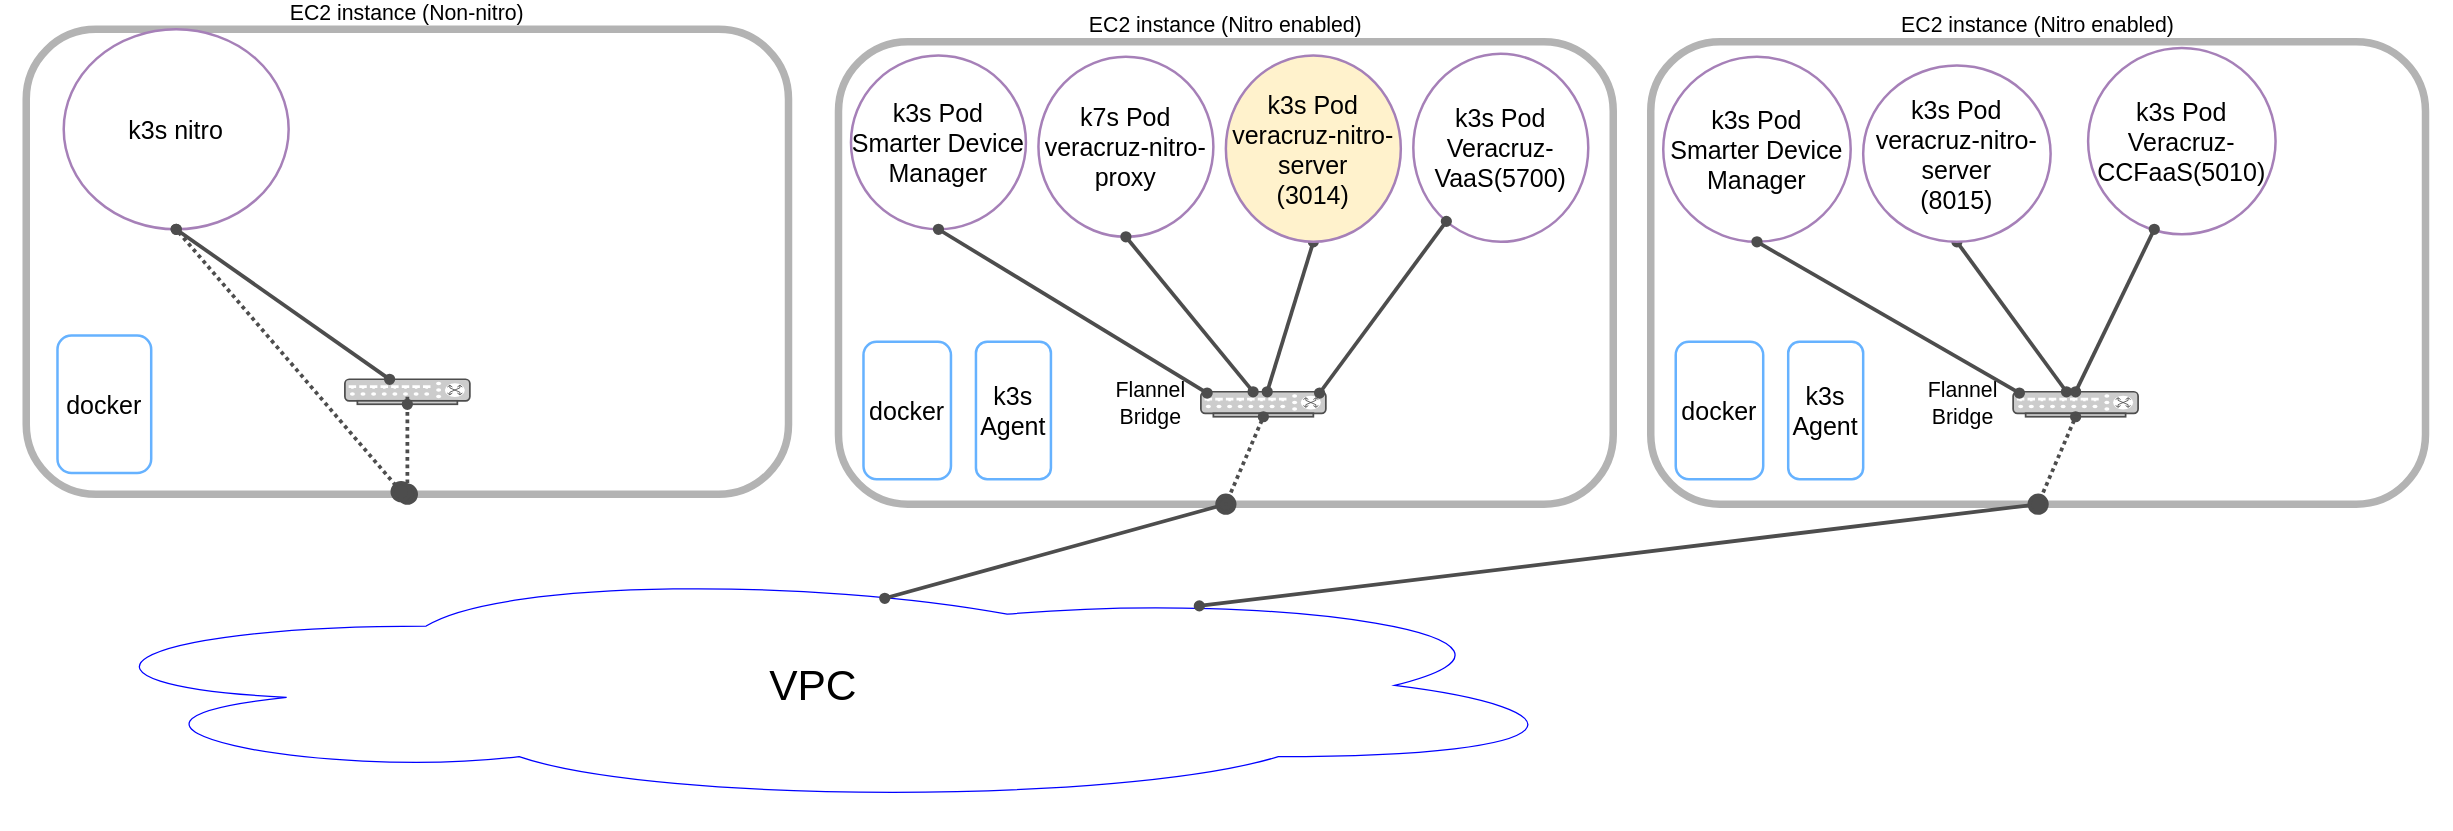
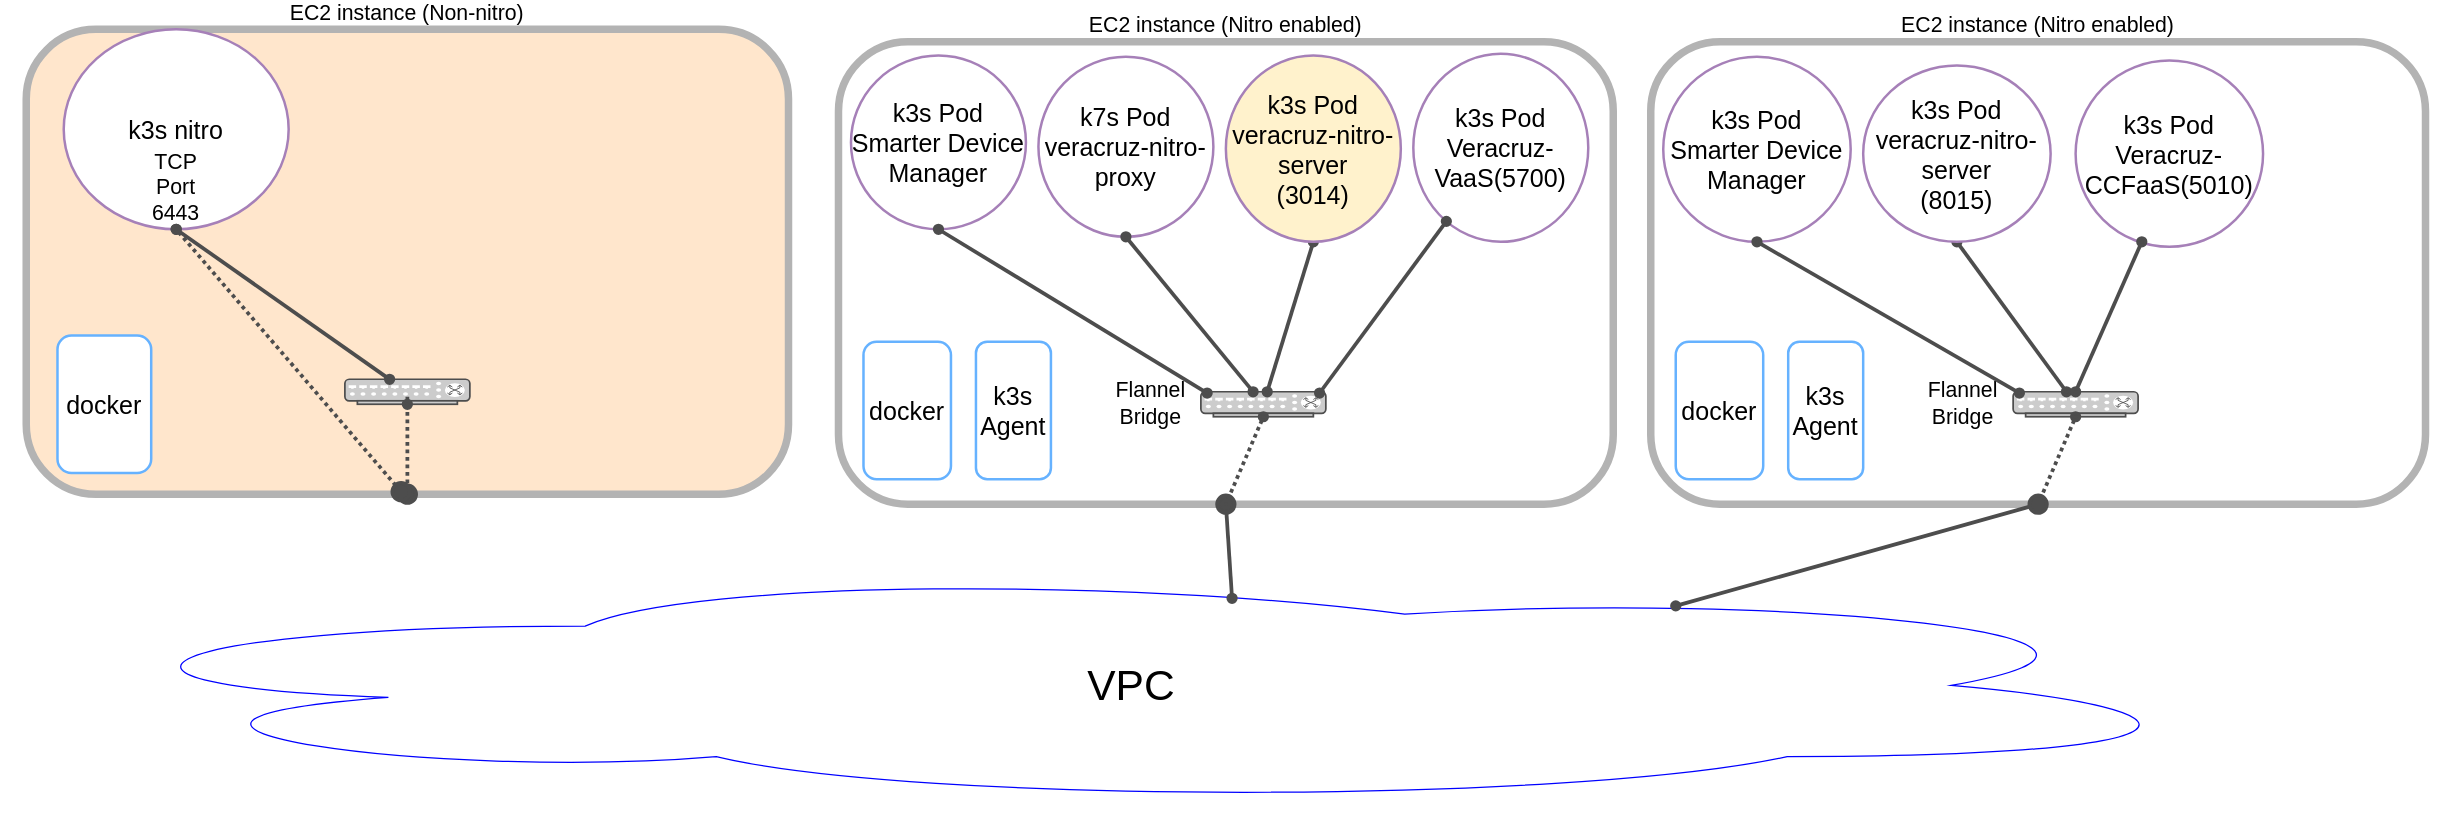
  <mxCell id="0" />
  <mxCell id="1" parent="0" />
  <mxCell id="2" value="EC2 instance (Nitro enabled)" style="rounded=1;whiteSpace=wrap;html=1;labelPosition=center;verticalLabelPosition=top;align=center;verticalAlign=bottom;strokeWidth=6;strokeColor=#B3B3B3;fontSize=17;" parent="1" vertex="1"><mxGeometry x="670" y="30" width="620" height="370" as="geometry" /></mxCell>
  <mxCell id="3" value="k7s Pod&lt;br style=&quot;font-size: 20px&quot;&gt;veracruz-nitro-proxy" style="ellipse;whiteSpace=wrap;html=1;strokeWidth=2;strokeColor=#A680B8;fontSize=20;" parent="1" vertex="1"><mxGeometry x="830" y="42" width="140" height="144" as="geometry" /></mxCell>
- <mxCell id="4" value="&lt;font style=&quot;font-size: 34px&quot;&gt;VPC&lt;/font&gt;" style="ellipse;shape=cloud;whiteSpace=wrap;html=1;strokeColor=#0000FF;" parent="1" vertex="1"><mxGeometry x="30" y="450" width="1240" height="190" as="geometry" /></mxCell>
+ <mxCell id="4" value="&lt;font style=&quot;font-size: 34px&quot;&gt;VPC&lt;/font&gt;" style="ellipse;shape=cloud;whiteSpace=wrap;html=1;strokeColor=#0000FF;" parent="1" vertex="1"><mxGeometry x="30" y="450" width="1749" height="190" as="geometry" /></mxCell>
  <mxCell id="5" value="docker" style="rounded=1;whiteSpace=wrap;html=1;strokeWidth=2;strokeColor=#66B2FF;fontSize=20;" parent="1" vertex="1"><mxGeometry x="690" y="270" width="70" height="110" as="geometry" /></mxCell>
  <mxCell id="6" value="" style="fontColor=#0066CC;verticalAlign=top;verticalLabelPosition=bottom;labelPosition=center;align=center;html=1;outlineConnect=0;fillColor=#CCCCCC;gradientColor=none;gradientDirection=north;strokeWidth=2;shape=mxgraph.networks.switch;rounded=1;strokeColor=#4D4D4D;" parent="1" vertex="1"><mxGeometry x="960" y="310" width="100" height="20" as="geometry" /></mxCell>
  <mxCell id="7" value="" style="endArrow=oval;html=1;strokeWidth=3;entryX=0.5;entryY=1;entryDx=0;entryDy=0;startArrow=oval;startFill=1;endFill=1;strokeColor=#4D4D4D;" parent="1" source="6" target="3" edge="1"><mxGeometry width="50" height="50" relative="1" as="geometry"><mxPoint x="616.5" y="309.5" as="sourcePoint" /><mxPoint x="939.5" y="299.5" as="targetPoint" /></mxGeometry></mxCell>
  <mxCell id="8" value="" style="endArrow=oval;html=1;strokeWidth=3;entryX=0.5;entryY=1;entryDx=0;entryDy=0;startArrow=oval;startFill=1;endFill=1;strokeColor=#4D4D4D;" parent="1" source="6" target="12" edge="1"><mxGeometry width="50" height="50" relative="1" as="geometry"><mxPoint x="1035" y="350" as="sourcePoint" /><mxPoint x="1110" y="258.5" as="targetPoint" /></mxGeometry></mxCell>
  <mxCell id="9" value="" style="endArrow=oval;html=1;strokeWidth=3;startArrow=oval;startFill=1;endFill=1;entryX=0.5;entryY=1;entryDx=0;entryDy=0;exitX=0.546;exitY=0.133;exitDx=0;exitDy=0;exitPerimeter=0;endSize=14;strokeColor=#4D4D4D;" parent="1" source="4" target="2" edge="1"><mxGeometry width="50" height="50" relative="1" as="geometry"><mxPoint x="1290" y="440" as="sourcePoint" /><mxPoint x="1480" y="210" as="targetPoint" /></mxGeometry></mxCell>
  <mxCell id="10" value="" style="endArrow=oval;html=1;strokeWidth=3;exitX=0.5;exitY=1;exitDx=0;exitDy=0;startArrow=oval;startFill=1;endFill=1;exitPerimeter=0;dashed=1;dashPattern=1 1;strokeColor=#4D4D4D;entryX=0.5;entryY=1;entryDx=0;entryDy=0;" parent="1" source="6" target="2" edge="1"><mxGeometry width="50" height="50" relative="1" as="geometry"><mxPoint x="910" y="210" as="sourcePoint" /><mxPoint x="1060" y="400" as="targetPoint" /></mxGeometry></mxCell>
  <mxCell id="11" value="Flannel&lt;br style=&quot;font-size: 17px;&quot;&gt;Bridge" style="text;html=1;strokeColor=none;fillColor=none;align=center;verticalAlign=middle;whiteSpace=wrap;rounded=0;fontSize=17;" parent="1" vertex="1"><mxGeometry x="900" y="310" width="40" height="20" as="geometry" /></mxCell>
  <mxCell id="12" value="k3s Pod&lt;br style=&quot;font-size: 20px&quot;&gt;veracruz-nitro-server&lt;br style=&quot;font-size: 20px&quot;&gt;(3014)" style="ellipse;whiteSpace=wrap;html=1;strokeWidth=2;strokeColor=#A680B8;fontSize=20;fillColor=#fff2cc;" parent="1" vertex="1"><mxGeometry x="980" y="41" width="140" height="149" as="geometry" /></mxCell>
- <mxCell id="13" value="EC2 instance (Non-nitro)" style="rounded=1;whiteSpace=wrap;html=1;labelPosition=center;verticalLabelPosition=top;align=center;verticalAlign=bottom;strokeWidth=6;strokeColor=#B3B3B3;fontSize=17;" parent="1" vertex="1"><mxGeometry x="20" y="20" width="610" height="372" as="geometry" /></mxCell>
+ <mxCell id="13" value="EC2 instance (Non-nitro)" style="rounded=1;whiteSpace=wrap;html=1;labelPosition=center;verticalLabelPosition=top;align=center;verticalAlign=bottom;strokeWidth=6;strokeColor=#B3B3B3;fontSize=17;fillColor=#ffe6cc;" parent="1" vertex="1"><mxGeometry x="20" y="20" width="610" height="372" as="geometry" /></mxCell>
  <mxCell id="14" value="docker" style="rounded=1;whiteSpace=wrap;html=1;strokeWidth=2;strokeColor=#66B2FF;fontSize=20;" parent="1" vertex="1"><mxGeometry x="45" y="265" width="75" height="110" as="geometry" /></mxCell>
  <mxCell id="15" value="k3s nitro" style="ellipse;whiteSpace=wrap;html=1;strokeWidth=2;strokeColor=#A680B8;fontSize=20;" parent="1" vertex="1"><mxGeometry x="50" y="20" width="180" height="160" as="geometry" /></mxCell>
  <mxCell id="16" value="" style="fontColor=#0066CC;verticalAlign=top;verticalLabelPosition=bottom;labelPosition=center;align=center;html=1;outlineConnect=0;fillColor=#CCCCCC;gradientColor=none;gradientDirection=north;strokeWidth=2;shape=mxgraph.networks.switch;rounded=1;strokeColor=#4D4D4D;" parent="1" vertex="1"><mxGeometry x="275" y="300" width="100" height="20" as="geometry" /></mxCell>
  <mxCell id="17" value="" style="endArrow=oval;html=1;strokeWidth=3;entryX=0.5;entryY=1;entryDx=0;entryDy=0;startArrow=oval;startFill=1;endFill=1;strokeColor=#4D4D4D;" parent="1" source="16" target="15" edge="1"><mxGeometry width="50" height="50" relative="1" as="geometry"><mxPoint x="1155" y="321" as="sourcePoint" /><mxPoint x="1020" y="250" as="targetPoint" /></mxGeometry></mxCell>
+ <mxCell id="18" value="TCP Port 6443" style="text;html=1;strokeColor=none;fillColor=none;align=center;verticalAlign=middle;whiteSpace=wrap;rounded=0;fontSize=17;" parent="1" vertex="1"><mxGeometry x="120" y="112" width="40" height="69" as="geometry" /></mxCell>
  <mxCell id="19" value="" style="endArrow=oval;html=1;strokeWidth=3;startArrow=oval;startFill=1;endFill=1;dashed=1;dashPattern=1 1;strokeColor=#4D4D4D;entryX=0.5;entryY=1;entryDx=0;entryDy=0;exitX=0.5;exitY=1;exitDx=0;exitDy=0;exitPerimeter=0;endSize=14;startSize=6;" parent="1" source="16" target="13" edge="1"><mxGeometry width="50" height="50" relative="1" as="geometry"><mxPoint x="1200" y="340" as="sourcePoint" /><mxPoint x="1165" y="410" as="targetPoint" /><Array as="points"><mxPoint x="325" y="310" /></Array></mxGeometry></mxCell>
  <mxCell id="20" value="k3s&lt;br style=&quot;font-size: 20px;&quot;&gt;Agent" style="rounded=1;whiteSpace=wrap;html=1;strokeWidth=2;strokeColor=#66B2FF;fontSize=20;" parent="1" vertex="1"><mxGeometry x="780" y="270" width="60" height="110" as="geometry" /></mxCell>
  <mxCell id="21" value="k3s Pod&lt;br style=&quot;font-size: 20px;&quot;&gt;Smarter Device Manager" style="ellipse;whiteSpace=wrap;html=1;strokeWidth=2;strokeColor=#A680B8;fontSize=20;" parent="1" vertex="1"><mxGeometry x="680" y="41" width="140" height="139" as="geometry" /></mxCell>
  <mxCell id="22" value="" style="endArrow=oval;html=1;strokeWidth=3;entryX=0.5;entryY=1;entryDx=0;entryDy=0;exitX=0.05;exitY=0.05;exitDx=0;exitDy=0;exitPerimeter=0;startArrow=oval;startFill=1;endFill=1;strokeColor=#4D4D4D;" parent="1" source="6" target="21" edge="1"><mxGeometry width="50" height="50" relative="1" as="geometry"><mxPoint x="975" y="321" as="sourcePoint" /><mxPoint x="910" y="200" as="targetPoint" /></mxGeometry></mxCell>
  <mxCell id="23" value="EC2 instance (Nitro enabled)" style="rounded=1;whiteSpace=wrap;html=1;labelPosition=center;verticalLabelPosition=top;align=center;verticalAlign=bottom;strokeWidth=6;strokeColor=#B3B3B3;fontSize=17;" parent="1" vertex="1"><mxGeometry x="1320" y="30" width="620" height="370" as="geometry" /></mxCell>
  <mxCell id="24" value="docker" style="rounded=1;whiteSpace=wrap;html=1;strokeWidth=2;strokeColor=#66B2FF;fontSize=20;" parent="1" vertex="1"><mxGeometry x="1340" y="270" width="70" height="110" as="geometry" /></mxCell>
  <mxCell id="25" value="" style="fontColor=#0066CC;verticalAlign=top;verticalLabelPosition=bottom;labelPosition=center;align=center;html=1;outlineConnect=0;fillColor=#CCCCCC;gradientColor=none;gradientDirection=north;strokeWidth=2;shape=mxgraph.networks.switch;rounded=1;strokeColor=#4D4D4D;" parent="1" vertex="1"><mxGeometry x="1610" y="310" width="100" height="20" as="geometry" /></mxCell>
  <mxCell id="26" value="" style="endArrow=oval;html=1;strokeWidth=3;entryX=0.5;entryY=1;entryDx=0;entryDy=0;startArrow=oval;startFill=1;endFill=1;strokeColor=#4D4D4D;" parent="1" source="25" target="29" edge="1"><mxGeometry width="50" height="50" relative="1" as="geometry"><mxPoint x="1685" y="350" as="sourcePoint" /><mxPoint x="1760" y="258.5" as="targetPoint" /></mxGeometry></mxCell>
  <mxCell id="27" value="" style="endArrow=oval;html=1;strokeWidth=3;exitX=0.5;exitY=1;exitDx=0;exitDy=0;startArrow=oval;startFill=1;endFill=1;exitPerimeter=0;dashed=1;dashPattern=1 1;strokeColor=#4D4D4D;entryX=0.5;entryY=1;entryDx=0;entryDy=0;" parent="1" source="25" target="23" edge="1"><mxGeometry width="50" height="50" relative="1" as="geometry"><mxPoint x="1560" y="210" as="sourcePoint" /><mxPoint x="1710" y="400" as="targetPoint" /></mxGeometry></mxCell>
  <mxCell id="28" value="Flannel&lt;br style=&quot;font-size: 17px;&quot;&gt;Bridge" style="text;html=1;strokeColor=none;fillColor=none;align=center;verticalAlign=middle;whiteSpace=wrap;rounded=0;fontSize=17;" parent="1" vertex="1"><mxGeometry x="1550" y="310" width="40" height="20" as="geometry" /></mxCell>
  <mxCell id="29" value="k3s Pod&lt;br style=&quot;font-size: 20px&quot;&gt;veracruz-nitro-server&lt;br style=&quot;font-size: 20px&quot;&gt;(8015)" style="ellipse;whiteSpace=wrap;html=1;strokeWidth=2;strokeColor=#A680B8;fontSize=20;" parent="1" vertex="1"><mxGeometry x="1490" y="49" width="150" height="141" as="geometry" /></mxCell>
  <mxCell id="30" value="k3s&lt;br style=&quot;font-size: 20px;&quot;&gt;Agent" style="rounded=1;whiteSpace=wrap;html=1;strokeWidth=2;strokeColor=#66B2FF;fontSize=20;" parent="1" vertex="1"><mxGeometry x="1430" y="270" width="60" height="110" as="geometry" /></mxCell>
  <mxCell id="31" value="&lt;font style=&quot;font-size: 20px&quot;&gt;k3s Pod&lt;br&gt;Smarter Device Manager&lt;/font&gt;" style="ellipse;whiteSpace=wrap;html=1;strokeWidth=2;strokeColor=#A680B8;" parent="1" vertex="1"><mxGeometry x="1330" y="42" width="150" height="148" as="geometry" /></mxCell>
  <mxCell id="32" value="" style="endArrow=oval;html=1;strokeWidth=3;entryX=0.5;entryY=1;entryDx=0;entryDy=0;exitX=0.05;exitY=0.05;exitDx=0;exitDy=0;exitPerimeter=0;startArrow=oval;startFill=1;endFill=1;strokeColor=#4D4D4D;" parent="1" source="25" target="31" edge="1"><mxGeometry width="50" height="50" relative="1" as="geometry"><mxPoint x="1625" y="321" as="sourcePoint" /><mxPoint x="1560" y="200" as="targetPoint" /></mxGeometry></mxCell>
  <mxCell id="33" value="" style="endArrow=oval;html=1;strokeWidth=3;startArrow=oval;startFill=1;endFill=1;exitX=0.749;exitY=0.165;exitDx=0;exitDy=0;exitPerimeter=0;endSize=14;strokeColor=#4D4D4D;entryX=0.5;entryY=1;entryDx=0;entryDy=0;" parent="1" source="4" target="23" edge="1"><mxGeometry width="50" height="50" relative="1" as="geometry"><mxPoint x="874.954" y="465.27" as="sourcePoint" /><mxPoint x="1620" y="400" as="targetPoint" /></mxGeometry></mxCell>
  <mxCell id="34" value="" style="endArrow=oval;html=1;strokeWidth=3;startArrow=oval;startFill=1;endFill=1;dashed=1;dashPattern=1 1;strokeColor=#4D4D4D;endSize=14;startSize=6;exitX=0.5;exitY=1;exitDx=0;exitDy=0;" parent="1" source="15" edge="1"><mxGeometry width="50" height="50" relative="1" as="geometry"><mxPoint x="335" y="330" as="sourcePoint" /><mxPoint x="320" y="390" as="targetPoint" /><Array as="points" /></mxGeometry></mxCell>
  <mxCell id="35" value="k3s Pod&lt;br style=&quot;font-size: 20px&quot;&gt;Veracruz-VaaS(5700)" style="ellipse;whiteSpace=wrap;html=1;strokeWidth=2;strokeColor=#A680B8;fontSize=20;" vertex="1" parent="1"><mxGeometry x="1130" y="39.5" width="140" height="150.5" as="geometry" /></mxCell>
- <mxCell id="36" value="k3s Pod&lt;br style=&quot;font-size: 20px&quot;&gt;Veracruz-CCFaaS(5010)" style="ellipse;whiteSpace=wrap;html=1;strokeWidth=2;strokeColor=#A680B8;fontSize=20;" vertex="1" parent="1"><mxGeometry x="1670" y="35" width="150" height="149" as="geometry" /></mxCell>
+ <mxCell id="36" value="k3s Pod&lt;br style=&quot;font-size: 20px&quot;&gt;Veracruz-CCFaaS(5010)" style="ellipse;whiteSpace=wrap;html=1;strokeWidth=2;strokeColor=#A680B8;fontSize=20;" vertex="1" parent="1"><mxGeometry x="1660" y="45" width="150" height="149" as="geometry" /></mxCell>
  <mxCell id="37" value="" style="endArrow=oval;html=1;strokeWidth=3;startArrow=oval;startFill=1;endFill=1;strokeColor=#4D4D4D;exitX=0.95;exitY=0.05;exitDx=0;exitDy=0;exitPerimeter=0;" edge="1" parent="1" source="6" target="35"><mxGeometry width="50" height="50" relative="1" as="geometry"><mxPoint x="1023.077" y="320" as="sourcePoint" /><mxPoint x="1060" y="200" as="targetPoint" /></mxGeometry></mxCell>
  <mxCell id="38" value="" style="endArrow=oval;html=1;strokeWidth=3;startArrow=oval;startFill=1;endFill=1;strokeColor=#4D4D4D;exitX=0.5;exitY=0;exitDx=0;exitDy=0;exitPerimeter=0;entryX=0.353;entryY=0.973;entryDx=0;entryDy=0;entryPerimeter=0;" edge="1" parent="1" source="25" target="36"><mxGeometry width="50" height="50" relative="1" as="geometry"><mxPoint x="1065" y="321" as="sourcePoint" /><mxPoint x="1166.429" y="183.646" as="targetPoint" /></mxGeometry></mxCell>
